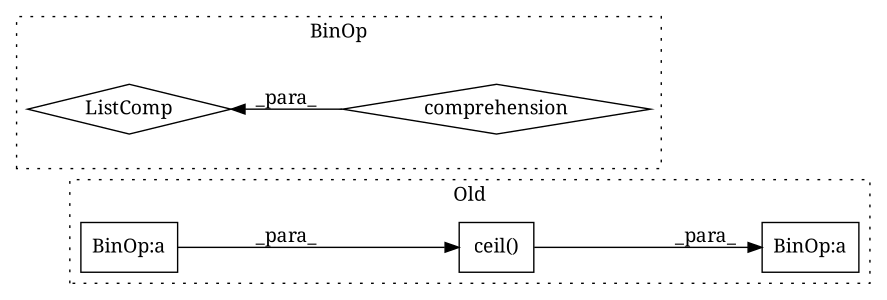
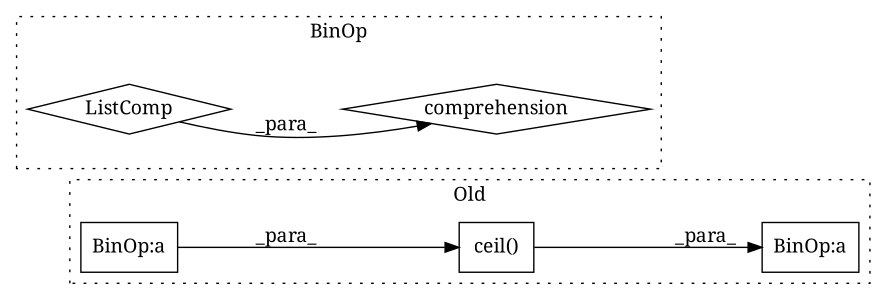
  digraph {
    fontname="Noto Serif"
    rankdir=LR
    node [a=82 fontname="Noto Serif" shape=box]
    edge [fontname="Noto Serif"]
    n1 [a=75 l="27,14" label="ceil()" s="24630,24778"]
    n2 [l=19 label="BinOp:a" s=25135]
    n3 [l=41 label="BinOp:a" s=24717]
    n4 [a=106 l=122 label=ListComp s=24647 shape=diamond]
    n5 [a=45 l=3 label=comprehension s=24694 shape=diamond]
    subgraph cluster_1 {
      label=Old
      style=dotted
      n1
      n2
      n3
    }
    subgraph cluster_2 {
      label=BinOp
      style=dotted
      n4
      n5
    }
    n1 -> n2 [label=_para_]
    n3 -> n1 [label=_para_]
-   n5 -> n4 [label=_para_]
+   n4 -> n5 [label=_para_]
  }
